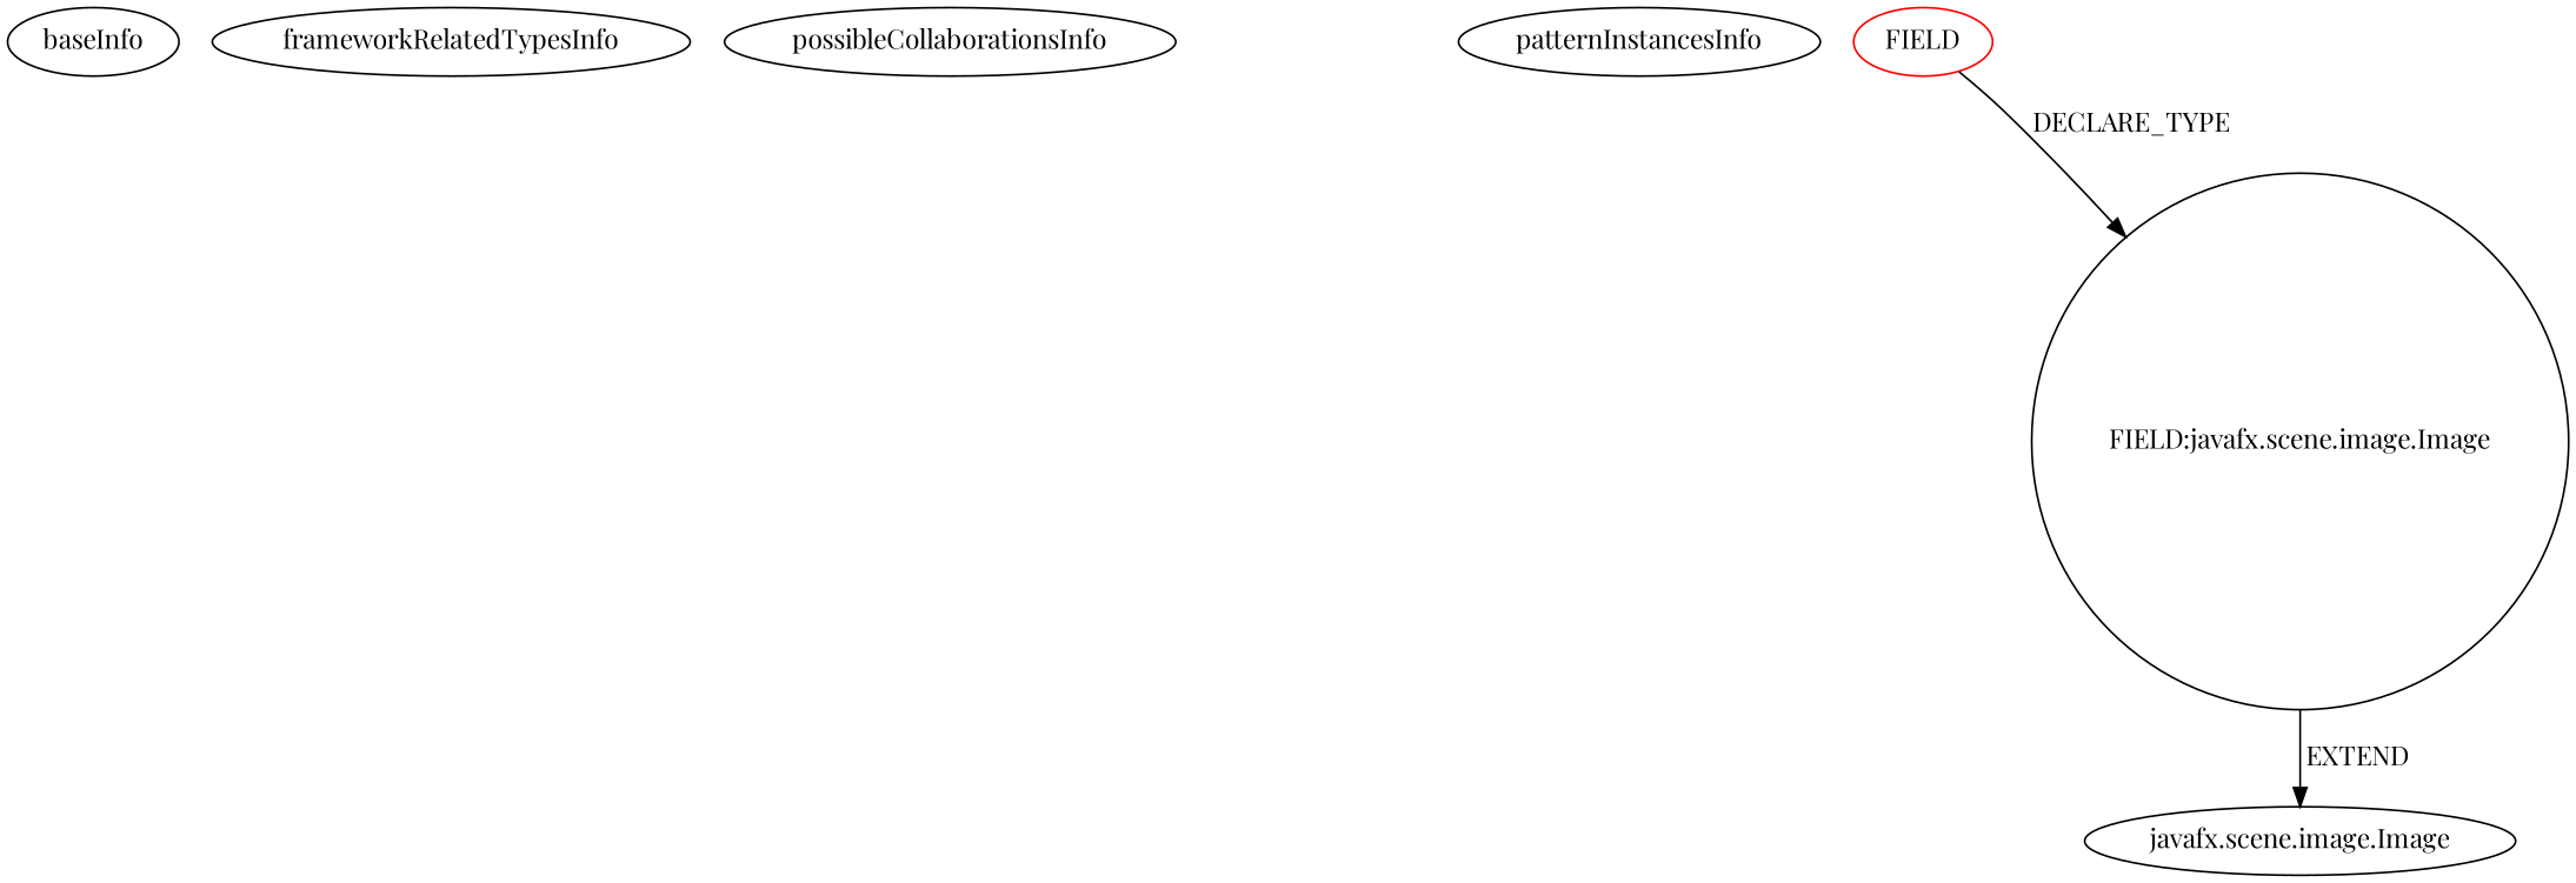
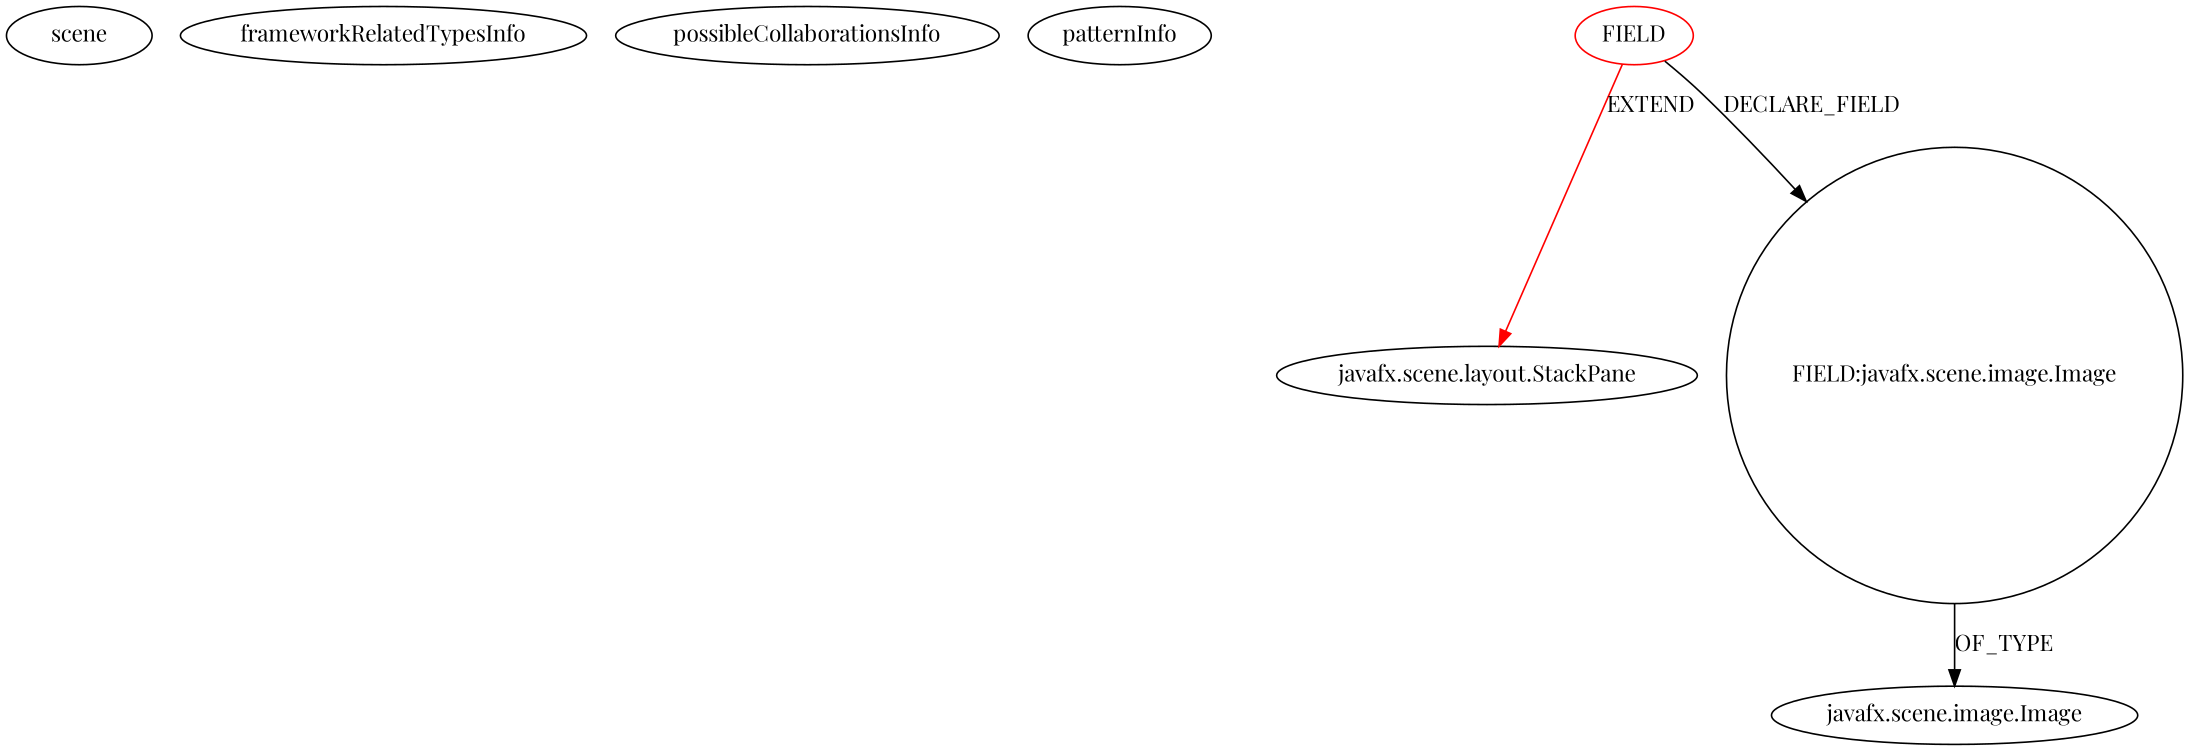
  digraph {
    fontname="Playfair Display"
    node [fontname="Playfair Display"]
    edge [fontname="Playfair Display"]
-   baseInfo [category=pattern graphId=613 isAnonymous=false possibleRelation=false]
+   baseInfo [category=pattern graphId=613 isAnonymous=false possibleRelation=false label=scene]
    frameworkRelatedTypesInfo [0="javafx.scene.layout.StackPane"]
    possibleCollaborationsInfo
-   patternInstancesInfo [0="sushkrish-CityLife~/sushkrish-CityLife/CityLife-master/src/view/StartScene.java~StartScene~4318" 1="sztorman-PSZT~/sztorman-PSZT/PSZT-master/src/Freedom.java~SquareSkin~4432" 2="atsticks-FXOne~/atsticks-FXOne/FXOne-master/org.fxone/fxone-ui/src/main/java/org/fxone/ui/rt/components/workbench/NavigationTree.java~NavigationTree~1943"]
+   patternInfo [frequency=3.0 patternRootClient=0]
+   n6 [isFrameworkType=false label="javafx.scene.layout.StackPane" vertexType=FRAMEWORK_CLASS_TYPE]
    n7 [color=red isFrameworkType=false label=FIELD vertexType=ROOT_CLIENT_CLASS_DECLARATION]
    n8 [isFrameworkType=false label="FIELD:javafx.scene.image.Image" shape=circle vertexType=FIELD_DECLARATION]
    n9 [isFrameworkType=false label="javafx.scene.image.Image" vertexType=FRAMEWORK_CLASS_TYPE]
-   n7 -> n8 [label=DECLARE_TYPE]
-   n8 -> n9 [label=EXTEND]
+   n7 -> n6 [color=red label=EXTEND]
+   n7 -> n8 [label=DECLARE_FIELD]
+   n8 -> n9 [label=OF_TYPE]
  }
